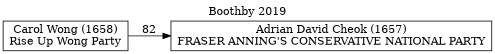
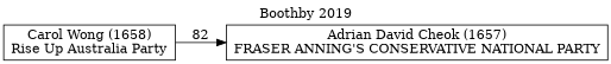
  digraph {
    label="Boothby 2019"
    labelloc=t
    mclimit=10
    rankdir=LR
    node [shape=box]
    n1 [label="Adrian David Cheok (1657)\nFRASER ANNING'S CONSERVATIVE NATIONAL PARTY"]
-   n2 [label="Carol Wong (1658)\nRise Up Wong Party"]
+   n2 [label="Carol Wong (1658)\nRise Up Australia Party"]
    n2 -> n1 [label=82]
  }
